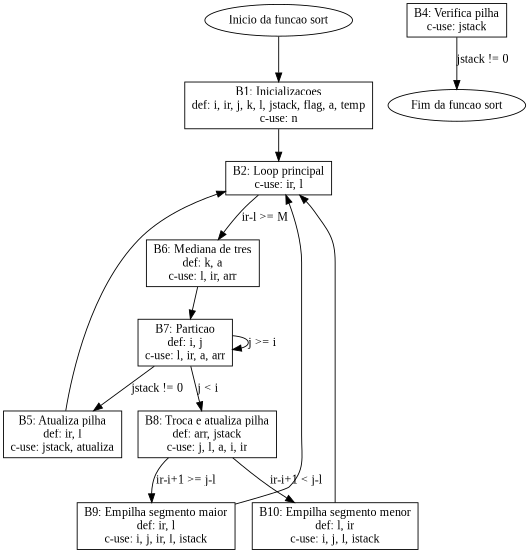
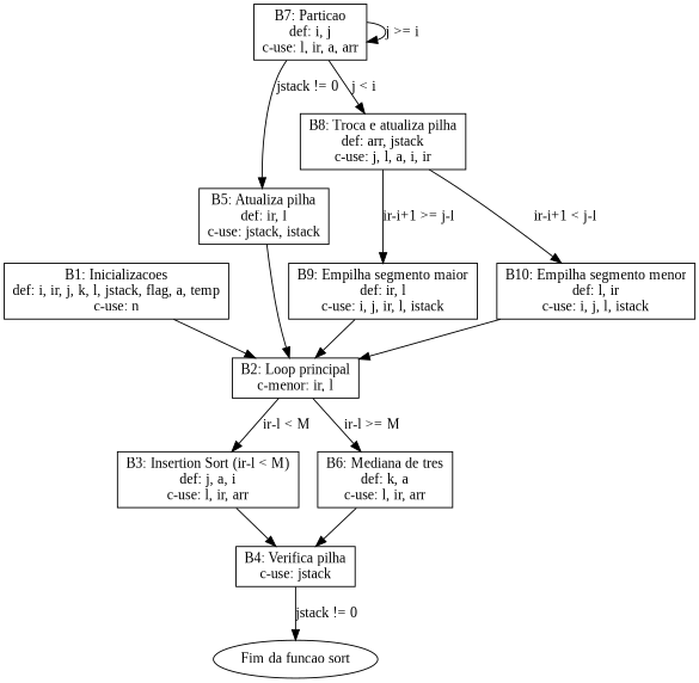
  digraph {
    fontname="Liberation Serif"
    rankdir=TB
    node [fontname="Liberation Serif" shape=box]
    edge [fontname="Liberation Serif"]
-   n1 [label="Inicio da funcao sort" shape=ellipse]
    n2 [label="B1: Inicializacoes\ndef: i, ir, j, k, l, jstack, flag, a, temp\nc-use: n"]
-   n3 [label="B2: Loop principal\nc-use: ir, l"]
+   n3 [label="B2: Loop principal\nc-menor: ir, l"]
    n4 [label="Fim da funcao sort" shape=ellipse]
+   n5 [label="B3: Insertion Sort (ir-l < M)\ndef: j, a, i\nc-use: l, ir, arr"]
    n6 [label="B6: Mediana de tres\ndef: k, a\nc-use: l, ir, arr"]
    n7 [label="B4: Verifica pilha\nc-use: jstack"]
    n8 [label="B7: Particao\ndef: i, j\nc-use: l, ir, a, arr"]
-   n9 [label="B5: Atualiza pilha\ndef: ir, l\nc-use: jstack, atualiza"]
+   n9 [label="B5: Atualiza pilha\ndef: ir, l\nc-use: jstack, istack"]
    n10 [label="B8: Troca e atualiza pilha\ndef: arr, jstack\nc-use: j, l, a, i, ir"]
    n11 [label="B9: Empilha segmento maior\ndef: ir, l\nc-use: i, j, ir, l, istack"]
    n12 [label="B10: Empilha segmento menor\ndef: l, ir\nc-use: i, j, l, istack"]
-   n1 -> n2
    n2 -> n3
+   n3 -> n5 [label="ir-l < M"]
    n3 -> n6 [label="ir-l >= M"]
-   n6 -> n8
+   n5 -> n7
+   n6 -> n7
    n7 -> n4 [label="jstack != 0"]
    n8 -> n8 [label="j >= i"]
    n8 -> n9 [label="jstack != 0"]
    n8 -> n10 [label="j < i"]
    n9 -> n3
    n10 -> n11 [label="ir-i+1 >= j-l"]
    n10 -> n12 [label="ir-i+1 < j-l"]
    n11 -> n3
    n12 -> n3
  }
